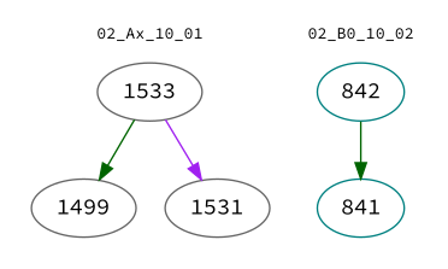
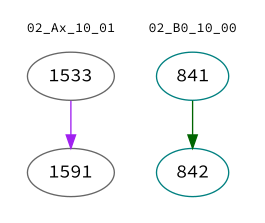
  digraph {
    fontname="Source Code Pro"
    node [color=gray40 fontname="Source Code Pro"]
    edge [color=darkgreen fontname="Source Code Pro" style=solid]
    n1 [label=1533]
-   n2 [label=1499]
-   n3 [label=1531]
+   n3 [label=1591]
    n4 [color=teal label=842]
    n5 [color=teal label=841]
    subgraph cluster_1 {
      color=white
      fontsize=10
      label="02_Ax_10_01"
      n1
-     n2
      n3
    }
    subgraph cluster_2 {
      color=white
      fontsize=10
-     label="02_B0_10_02"
+     label="02_B0_10_00"
      n4
      n5
    }
-   n1 -> n2
    n1 -> n3 [color=purple]
-   n4 -> n5
+   n5 -> n4
  }
